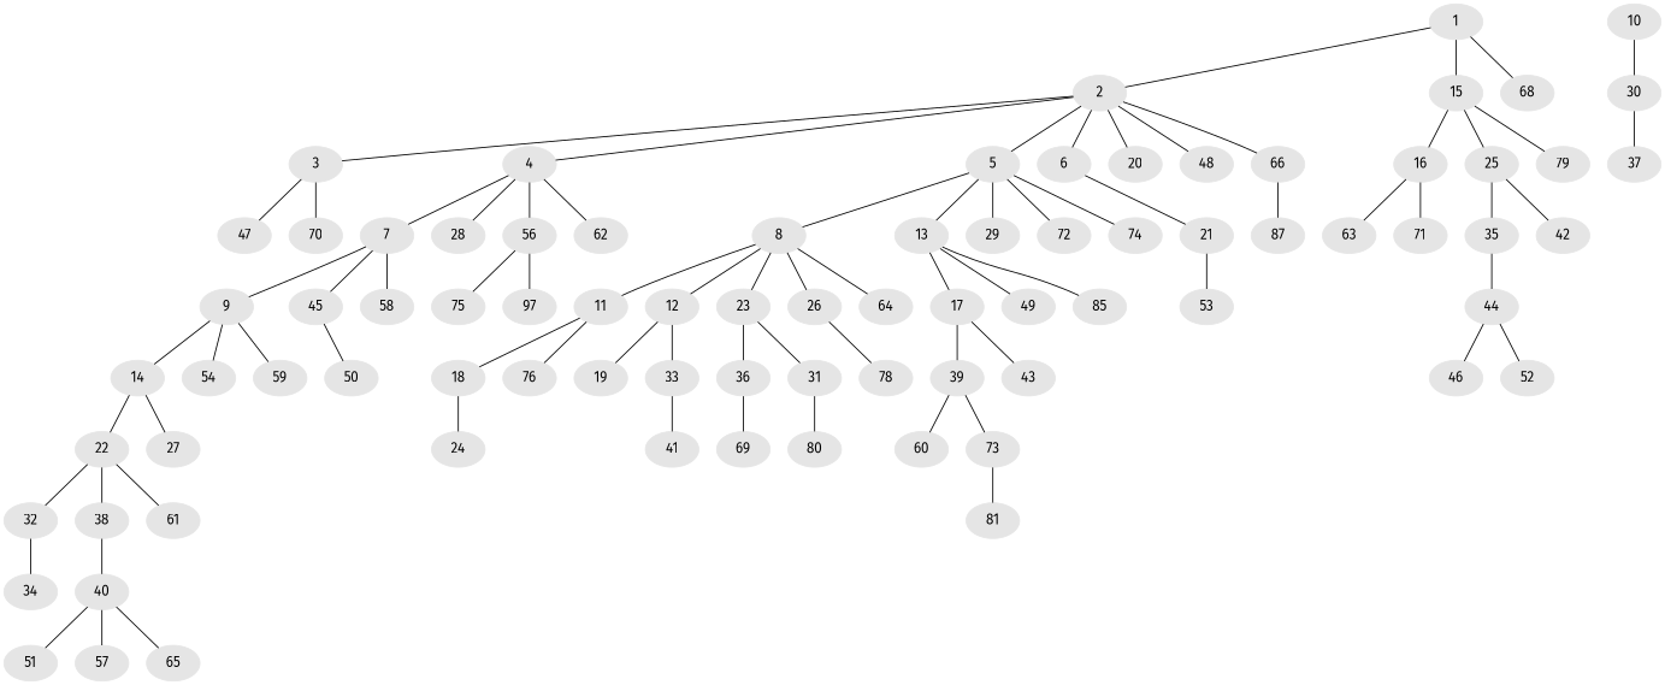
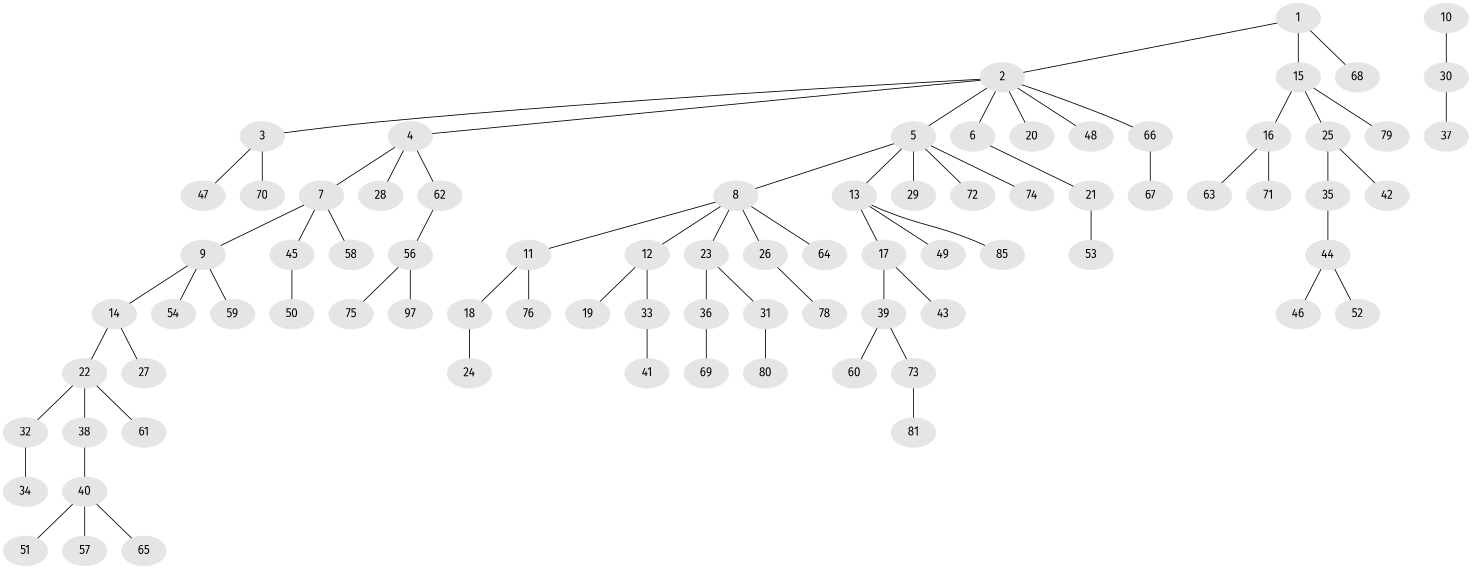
  graph {
    fontname="Fira Sans"
    node [color=gray90 fontname="Fira Sans" style=filled]
    edge [fontname="Fira Sans"]
    1
    2
    15
    68
    3
    4
    5
    6
    20
    48
    66
    16
    25
    79
    47
    70
    7
    28
    56
    62
    8
    13
    29
    72
    74
    21
-   67 [label=87]
+   67
    9
    45
    58
    75
    n32 [label=97]
    11
    12
    23
    26
    64
    17
    49
    n40 [label=85]
    53
    14
    54
    59
    50
    10
    30
    18
    76
    19
    33
    36
    31
    78
    69
    22
    27
    37
    24
    41
    39
    43
    32
    38
    61
    63
    71
    35
    42
    60
    73
    34
    40
    80
    44
    46
    52
    51
    57
    65
    81
    1 -- 2
    1 -- 15
    1 -- 68
    2 -- 3
    2 -- 4
    2 -- 5
    2 -- 6
    2 -- 20
    2 -- 48
    2 -- 66
    15 -- 16
    15 -- 25
    15 -- 79
    3 -- 47
    3 -- 70
    4 -- 7
    4 -- 28
-   4 -- 56
+   62 -- 56
    4 -- 62
    5 -- 8
    5 -- 13
    5 -- 29
    5 -- 72
    5 -- 74
    6 -- 21
    66 -- 67
    16 -- 63
    16 -- 71
    25 -- 35
    25 -- 42
    7 -- 9
    7 -- 45
    7 -- 58
    56 -- 75
    56 -- n32
    8 -- 11
    8 -- 12
    8 -- 23
    8 -- 26
    8 -- 64
    13 -- 17
    13 -- 49
    13 -- n40
    21 -- 53
    9 -- 14
    9 -- 54
    9 -- 59
    45 -- 50
    11 -- 18
    11 -- 76
    12 -- 19
    12 -- 33
    23 -- 36
    23 -- 31
    26 -- 78
    17 -- 39
    17 -- 43
    14 -- 22
    14 -- 27
    10 -- 30
    30 -- 37
    18 -- 24
    33 -- 41
    36 -- 69
    31 -- 80
    22 -- 32
    22 -- 38
    22 -- 61
    39 -- 60
    39 -- 73
    32 -- 34
    38 -- 40
    35 -- 44
    73 -- 81
    40 -- 51
    40 -- 57
    40 -- 65
    44 -- 46
    44 -- 52
  }
